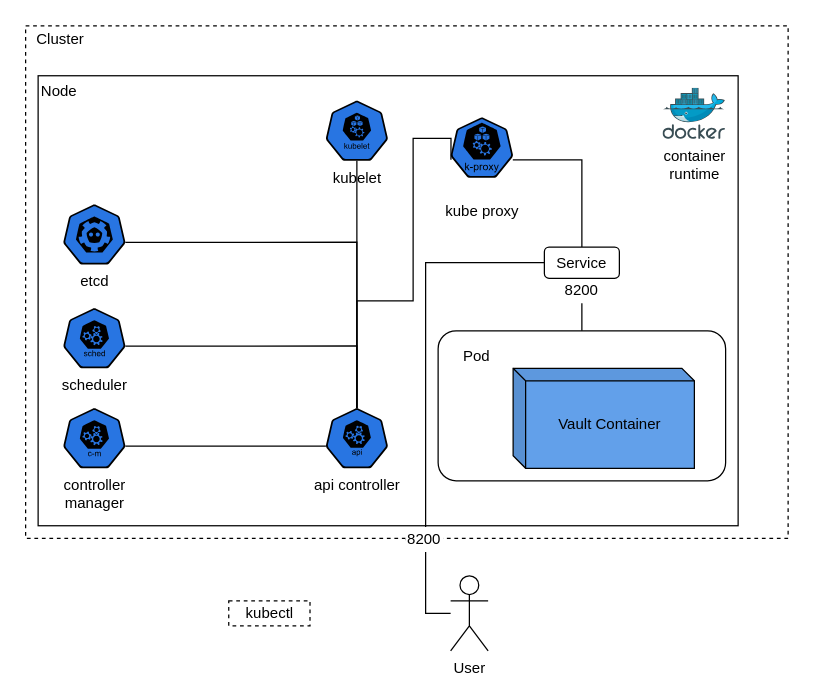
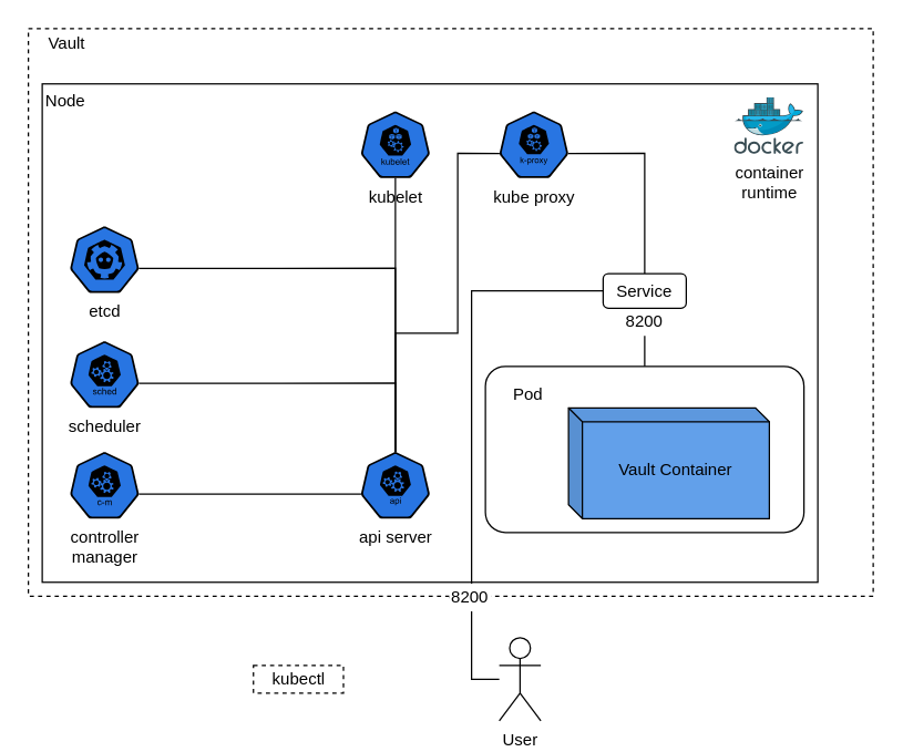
  <mxCell id="0" />
  <mxCell id="1" parent="0" />
  <mxCell id="2" value="User" style="shape=umlActor;verticalLabelPosition=bottom;verticalAlign=top;html=1;outlineConnect=0;" parent="1" vertex="1"><mxGeometry x="360" y="460" width="30" height="60" as="geometry" /></mxCell>
- <mxCell id="3" value="&lt;div&gt;Cluster&lt;/div&gt;" style="rounded=0;whiteSpace=wrap;html=1;fillColor=none;dashed=1;comic=0;movableLabel=0;" parent="1" vertex="1"><mxGeometry x="20" y="20" width="610" height="410" as="geometry"><mxPoint x="-277" y="-194" as="offset" /></mxGeometry></mxCell>
+ <mxCell id="3" value="&lt;div&gt;Vault&lt;/div&gt;" style="rounded=0;whiteSpace=wrap;html=1;fillColor=none;dashed=1;comic=0;movableLabel=0;" parent="1" vertex="1"><mxGeometry x="20" y="20" width="610" height="410" as="geometry"><mxPoint x="-277" y="-194" as="offset" /></mxGeometry></mxCell>
  <mxCell id="4" value="Node" style="rounded=0;whiteSpace=wrap;html=1;fillColor=none;container=0;metaEdit=0;movableLabel=0;noLabel=0;" parent="1" vertex="1"><mxGeometry x="30" y="60" width="560" height="360" as="geometry"><mxPoint x="-263" y="-167" as="offset" /></mxGeometry></mxCell>
  <mxCell id="5" value="Pod" style="rounded=1;whiteSpace=wrap;html=1;arcSize=12;movableLabel=1;fillColor=none;" parent="1" vertex="1"><mxGeometry x="350" y="264" width="230" height="120" as="geometry"><mxPoint x="-84" y="-39" as="offset" /></mxGeometry></mxCell>
  <mxCell id="6" value="Vault Container" style="shape=cube;whiteSpace=wrap;html=1;boundedLbl=1;backgroundOutline=1;darkOpacity=0.05;darkOpacity2=0.1;size=10;movableLabel=1;fillColor=#62a0ea;strokeColor=#000000;" parent="1" vertex="1"><mxGeometry x="410" y="294" width="145" height="80" as="geometry" /></mxCell>
  <mxCell id="7" value="&lt;div&gt;container&lt;/div&gt;&lt;div&gt;runtime&lt;br&gt;&lt;/div&gt;" style="image;sketch=0;aspect=fixed;html=1;points=[];align=center;fontSize=12;image=img/lib/mscae/Docker.svg;" parent="1" vertex="1"><mxGeometry x="530" y="70" width="50" height="41" as="geometry" /></mxCell>
  <mxCell id="8" value="kubelet" style="sketch=0;html=1;dashed=0;whitespace=wrap;fillColor=#2875E2;strokeColor=default;points=[[0.005,0.63,0],[0.1,0.2,0],[0.9,0.2,0],[0.5,0,0],[0.995,0.63,0],[0.72,0.99,0],[0.5,1,0],[0.28,0.99,0]];verticalLabelPosition=bottom;align=center;verticalAlign=top;shape=mxgraph.kubernetes.icon;prIcon=kubelet" parent="1" vertex="1"><mxGeometry x="260" y="80" width="50" height="48" as="geometry" /></mxCell>
- <mxCell id="9" value="kube proxy" style="sketch=0;html=1;dashed=0;whitespace=wrap;fillColor=#2875E2;strokeColor=default;points=[[0.005,0.63,0],[0.1,0.2,0],[0.9,0.2,0],[0.5,0,0],[0.995,0.63,0],[0.72,0.99,0],[0.5,1,0],[0.28,0.99,0]];verticalLabelPosition=bottom;align=center;verticalAlign=top;shape=mxgraph.kubernetes.icon;prIcon=k_proxy" parent="1" vertex="1"><mxGeometry x="360" y="80" width="50" height="75" as="geometry" /></mxCell>
- <mxCell id="10" value="api controller" style="sketch=0;html=1;dashed=0;whitespace=wrap;fillColor=#2875E2;strokeColor=default;points=[[0.005,0.63,0],[0.1,0.2,0],[0.9,0.2,0],[0.5,0,0],[0.995,0.63,0],[0.72,0.99,0],[0.5,1,0],[0.28,0.99,0]];verticalLabelPosition=bottom;align=center;verticalAlign=top;shape=mxgraph.kubernetes.icon;prIcon=api" parent="1" vertex="1"><mxGeometry x="260" y="326" width="50" height="48" as="geometry" /></mxCell>
+ <mxCell id="9" value="kube proxy" style="sketch=0;html=1;dashed=0;whitespace=wrap;fillColor=#2875E2;strokeColor=default;points=[[0.005,0.63,0],[0.1,0.2,0],[0.9,0.2,0],[0.5,0,0],[0.995,0.63,0],[0.72,0.99,0],[0.5,1,0],[0.28,0.99,0]];verticalLabelPosition=bottom;align=center;verticalAlign=top;shape=mxgraph.kubernetes.icon;prIcon=k_proxy" parent="1" vertex="1"><mxGeometry x="360" y="80" width="50" height="48" as="geometry" /></mxCell>
+ <mxCell id="10" value="api server" style="sketch=0;html=1;dashed=0;whitespace=wrap;fillColor=#2875E2;strokeColor=default;points=[[0.005,0.63,0],[0.1,0.2,0],[0.9,0.2,0],[0.5,0,0],[0.995,0.63,0],[0.72,0.99,0],[0.5,1,0],[0.28,0.99,0]];verticalLabelPosition=bottom;align=center;verticalAlign=top;shape=mxgraph.kubernetes.icon;prIcon=api" parent="1" vertex="1"><mxGeometry x="260" y="326" width="50" height="48" as="geometry" /></mxCell>
  <mxCell id="11" value="kubectl" style="rounded=0;whiteSpace=wrap;html=1;fillColor=none;dashed=1;" parent="1" vertex="1"><mxGeometry x="182.5" y="480" width="65" height="20" as="geometry" /></mxCell>
  <mxCell id="12" value="etcd" style="sketch=0;html=1;dashed=0;whitespace=wrap;fillColor=#2875E2;strokeColor=default;points=[[0.005,0.63,0],[0.1,0.2,0],[0.9,0.2,0],[0.5,0,0],[0.995,0.63,0],[0.72,0.99,0],[0.5,1,0],[0.28,0.99,0]];verticalLabelPosition=bottom;align=center;verticalAlign=top;shape=mxgraph.kubernetes.icon;prIcon=etcd" parent="1" vertex="1"><mxGeometry x="50" y="163" width="50" height="48" as="geometry" /></mxCell>
  <mxCell id="13" value="scheduler" style="sketch=0;html=1;dashed=0;whitespace=wrap;fillColor=#2875E2;strokeColor=default;points=[[0.005,0.63,0],[0.1,0.2,0],[0.9,0.2,0],[0.5,0,0],[0.995,0.63,0],[0.72,0.99,0],[0.5,1,0],[0.28,0.99,0]];verticalLabelPosition=bottom;align=center;verticalAlign=top;shape=mxgraph.kubernetes.icon;prIcon=sched" parent="1" vertex="1"><mxGeometry x="50" y="246" width="50" height="48" as="geometry" /></mxCell>
  <mxCell id="14" value="&lt;div&gt;controller&lt;/div&gt;&lt;div&gt;manager&lt;br&gt;&lt;/div&gt;" style="sketch=0;html=1;dashed=0;whitespace=wrap;fillColor=#2875E2;strokeColor=default;points=[[0.005,0.63,0],[0.1,0.2,0],[0.9,0.2,0],[0.5,0,0],[0.995,0.63,0],[0.72,0.99,0],[0.5,1,0],[0.28,0.99,0]];verticalLabelPosition=bottom;align=center;verticalAlign=top;shape=mxgraph.kubernetes.icon;prIcon=c_m" parent="1" vertex="1"><mxGeometry x="50" y="326" width="50" height="48" as="geometry" /></mxCell>
  <mxCell id="15" style="edgeStyle=orthogonalEdgeStyle;rounded=0;orthogonalLoop=1;jettySize=auto;html=1;entryX=0;entryY=0.5;entryDx=0;entryDy=0;endArrow=none;endFill=0;" parent="1" source="26" target="20" edge="1"><mxGeometry relative="1" as="geometry"><Array as="points"><mxPoint x="340" y="210" /><mxPoint x="435" y="210" /></Array></mxGeometry></mxCell>
  <mxCell id="16" style="edgeStyle=orthogonalEdgeStyle;rounded=0;orthogonalLoop=1;jettySize=auto;html=1;exitX=0.005;exitY=0.63;exitDx=0;exitDy=0;exitPerimeter=0;entryX=0.995;entryY=0.63;entryDx=0;entryDy=0;entryPerimeter=0;anchorPointDirection=1;startFill=1;strokeColor=default;endArrow=none;endFill=0;" parent="1" source="10" target="14" edge="1"><mxGeometry relative="1" as="geometry" /></mxCell>
  <mxCell id="17" style="edgeStyle=orthogonalEdgeStyle;rounded=0;orthogonalLoop=1;jettySize=auto;html=1;exitX=0.5;exitY=0;exitDx=0;exitDy=0;exitPerimeter=0;entryX=0.995;entryY=0.63;entryDx=0;entryDy=0;entryPerimeter=0;endArrow=none;endFill=0;" parent="1" source="10" target="13" edge="1"><mxGeometry relative="1" as="geometry"><Array as="points"><mxPoint x="285" y="276" /></Array></mxGeometry></mxCell>
  <mxCell id="18" style="edgeStyle=orthogonalEdgeStyle;rounded=0;orthogonalLoop=1;jettySize=auto;html=1;exitX=0.5;exitY=0;exitDx=0;exitDy=0;exitPerimeter=0;entryX=0.995;entryY=0.63;entryDx=0;entryDy=0;entryPerimeter=0;endArrow=none;endFill=0;" parent="1" source="10" target="12" edge="1"><mxGeometry relative="1" as="geometry"><Array as="points"><mxPoint x="285" y="193" /></Array></mxGeometry></mxCell>
  <mxCell id="19" style="edgeStyle=orthogonalEdgeStyle;rounded=0;orthogonalLoop=1;jettySize=auto;html=1;exitX=0.5;exitY=1;exitDx=0;exitDy=0;entryX=0.5;entryY=0;entryDx=0;entryDy=0;endArrow=none;endFill=0;" parent="1" source="24" target="5" edge="1"><mxGeometry relative="1" as="geometry" /></mxCell>
  <mxCell id="20" value="Service" style="whiteSpace=wrap;html=1;fillColor=none;rounded=1;" parent="1" vertex="1"><mxGeometry x="435" y="197" width="60" height="25" as="geometry" /></mxCell>
  <mxCell id="21" style="edgeStyle=orthogonalEdgeStyle;rounded=0;orthogonalLoop=1;jettySize=auto;html=1;exitX=0.5;exitY=0;exitDx=0;exitDy=0;exitPerimeter=0;entryX=0.5;entryY=1;entryDx=0;entryDy=0;entryPerimeter=0;endArrow=none;endFill=0;" parent="1" source="10" target="8" edge="1"><mxGeometry relative="1" as="geometry" /></mxCell>
  <mxCell id="22" style="edgeStyle=orthogonalEdgeStyle;rounded=0;orthogonalLoop=1;jettySize=auto;html=1;entryX=0.005;entryY=0.63;entryDx=0;entryDy=0;entryPerimeter=0;endArrow=none;endFill=0;exitX=0.5;exitY=0;exitDx=0;exitDy=0;exitPerimeter=0;" parent="1" source="10" target="9" edge="1"><mxGeometry relative="1" as="geometry"><mxPoint x="285" y="330" as="sourcePoint" /><Array as="points"><mxPoint x="285" y="240" /><mxPoint x="330" y="240" /><mxPoint x="330" y="110" /></Array></mxGeometry></mxCell>
  <mxCell id="23" value="" style="edgeStyle=orthogonalEdgeStyle;rounded=0;orthogonalLoop=1;jettySize=auto;html=1;exitX=0.995;exitY=0.63;exitDx=0;exitDy=0;exitPerimeter=0;entryX=0.5;entryY=0;entryDx=0;entryDy=0;endArrow=none;endFill=0;" parent="1" source="9" target="20" edge="1"><mxGeometry relative="1" as="geometry"><mxPoint x="440" y="130" as="sourcePoint" /><mxPoint x="465" y="197" as="targetPoint" /></mxGeometry></mxCell>
  <mxCell id="24" value="8200" style="text;html=1;strokeColor=none;fillColor=none;align=center;verticalAlign=middle;whiteSpace=wrap;rounded=0;" parent="1" vertex="1"><mxGeometry x="450" y="222" width="30" height="20" as="geometry" /></mxCell>
  <mxCell id="25" value="" style="edgeStyle=orthogonalEdgeStyle;rounded=0;orthogonalLoop=1;jettySize=auto;html=1;entryX=0;entryY=0.5;entryDx=0;entryDy=0;endArrow=none;endFill=0;" edge="1" parent="1" source="2" target="26"><mxGeometry relative="1" as="geometry"><Array as="points"><mxPoint x="340" y="490" /></Array><mxPoint x="360" y="490" as="sourcePoint" /><mxPoint x="435" y="210" as="targetPoint" /></mxGeometry></mxCell>
  <mxCell id="26" value="8200" style="text;html=1;strokeColor=none;fillColor=default;align=center;verticalAlign=middle;whiteSpace=wrap;rounded=0;" parent="1" vertex="1"><mxGeometry x="324" y="421" width="30" height="20" as="geometry" /></mxCell>
